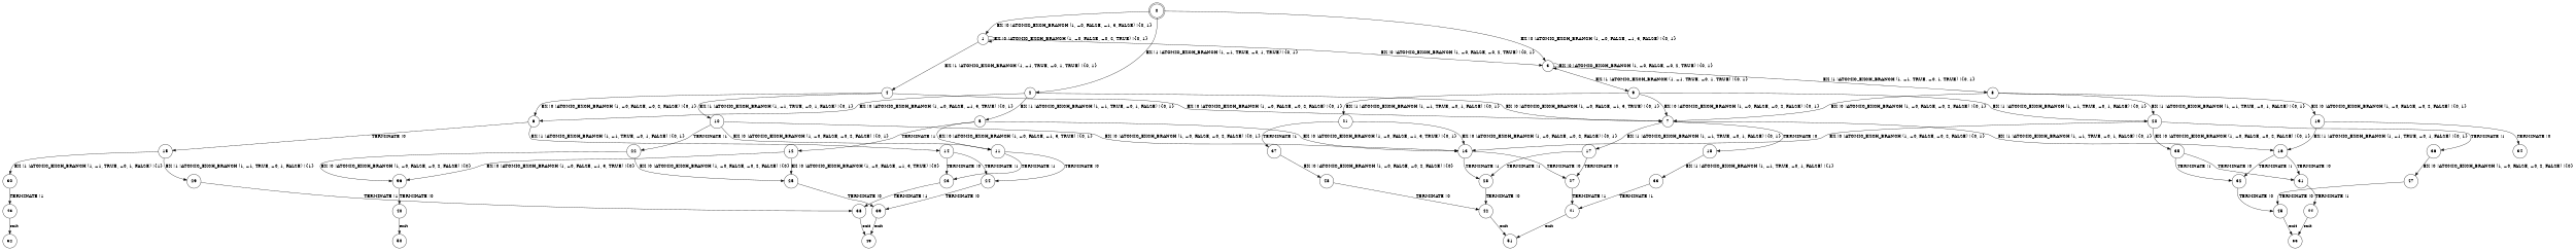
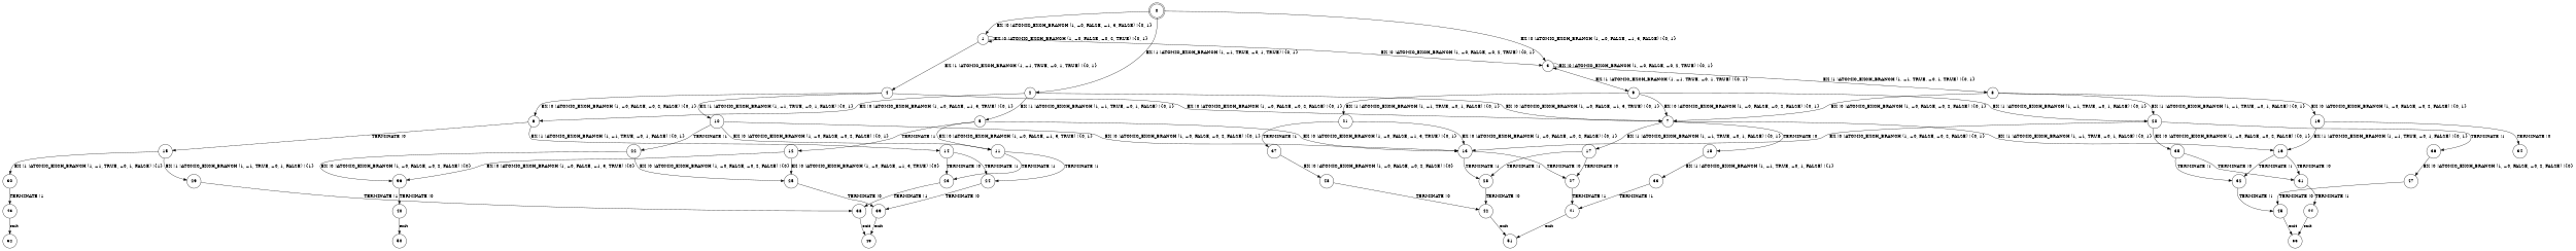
  digraph {
    node [shape=circle]
    0 [peripheries=2]
    1
    2
    3
    4
    5
    6
    7
    8
    9
    10
    11
    12
    13
    14
    15
    16
    17
    18
    19
    20
    21
    22
    23
    24
    25
    n27 [label=96]
    27
    28
    29
    30
    31
    32
    33
    34
    35
    36
    37
    38
    39
    40
    41
    42
    43
    44
    45
    47
    48
    49
    50
    51
    52
    53
    0 -> 1 [label="EX !0 !ATOMIC_EXCH_BRANCH (1, +0, FALSE, +1, 3, FALSE) !{0, 1}"]
    0 -> 2 [label="EX !1 !ATOMIC_EXCH_BRANCH (1, +1, TRUE, +0, 1, TRUE) !{0, 1}"]
    0 -> 3 [label="EX !0 !ATOMIC_EXCH_BRANCH (1, +0, FALSE, +1, 3, FALSE) !{0, 1}"]
    1 -> 1 [label="EX !0 !ATOMIC_EXCH_BRANCH (1, +0, FALSE, +0, 2, TRUE) !{0, 1}"]
    1 -> 3 [label="EX !0 !ATOMIC_EXCH_BRANCH (1, +0, FALSE, +0, 2, TRUE) !{0, 1}"]
    1 -> 4 [label="EX !1 !ATOMIC_EXCH_BRANCH (1, +1, TRUE, +0, 1, TRUE) !{0, 1}"]
    2 -> 5 [label="EX !1 !ATOMIC_EXCH_BRANCH (1, +1, TRUE, +0, 1, FALSE) !{0, 1}"]
    2 -> 6 [label="EX !0 !ATOMIC_EXCH_BRANCH (1, +0, FALSE, +1, 3, TRUE) !{0, 1}"]
    2 -> 7 [label="EX !0 !ATOMIC_EXCH_BRANCH (1, +0, FALSE, +1, 3, TRUE) !{0, 1}"]
    3 -> 3 [label="EX !0 !ATOMIC_EXCH_BRANCH (1, +0, FALSE, +0, 2, TRUE) !{0, 1}"]
    3 -> 8 [label="EX !1 !ATOMIC_EXCH_BRANCH (1, +1, TRUE, +0, 1, TRUE) !{0, 1}"]
    3 -> 9 [label="EX !1 !ATOMIC_EXCH_BRANCH (1, +1, TRUE, +0, 1, TRUE) !{0, 1}"]
    4 -> 6 [label="EX !0 !ATOMIC_EXCH_BRANCH (1, +0, FALSE, +0, 2, FALSE) !{0, 1}"]
    4 -> 7 [label="EX !0 !ATOMIC_EXCH_BRANCH (1, +0, FALSE, +0, 2, FALSE) !{0, 1}"]
    4 -> 10 [label="EX !1 !ATOMIC_EXCH_BRANCH (1, +1, TRUE, +0, 1, FALSE) !{0, 1}"]
    5 -> 11 [label="EX !0 !ATOMIC_EXCH_BRANCH (1, +0, FALSE, +1, 3, TRUE) !{0, 1}"]
    5 -> 12 [label="TERMINATE !1"]
    5 -> 13 [label="EX !0 !ATOMIC_EXCH_BRANCH (1, +0, FALSE, +1, 3, TRUE) !{0, 1}"]
    6 -> 14 [label="EX !1 !ATOMIC_EXCH_BRANCH (1, +1, TRUE, +0, 1, FALSE) !{0, 1}"]
    6 -> 15 [label="TERMINATE !0"]
    7 -> 16 [label="EX !1 !ATOMIC_EXCH_BRANCH (1, +1, TRUE, +0, 1, FALSE) !{0, 1}"]
    7 -> 17 [label="EX !1 !ATOMIC_EXCH_BRANCH (1, +1, TRUE, +0, 1, FALSE) !{0, 1}"]
    7 -> 18 [label="TERMINATE !0"]
    8 -> 7 [label="EX !0 !ATOMIC_EXCH_BRANCH (1, +0, FALSE, +0, 2, FALSE) !{0, 1}"]
    8 -> 19 [label="EX !0 !ATOMIC_EXCH_BRANCH (1, +0, FALSE, +0, 2, FALSE) !{0, 1}"]
    8 -> 20 [label="EX !1 !ATOMIC_EXCH_BRANCH (1, +1, TRUE, +0, 1, FALSE) !{0, 1}"]
    9 -> 7 [label="EX !0 !ATOMIC_EXCH_BRANCH (1, +0, FALSE, +0, 2, FALSE) !{0, 1}"]
    9 -> 20 [label="EX !1 !ATOMIC_EXCH_BRANCH (1, +1, TRUE, +0, 1, FALSE) !{0, 1}"]
    9 -> 21 [label="EX !1 !ATOMIC_EXCH_BRANCH (1, +1, TRUE, +0, 1, FALSE) !{0, 1}"]
    10 -> 11 [label="EX !0 !ATOMIC_EXCH_BRANCH (1, +0, FALSE, +0, 2, FALSE) !{0, 1}"]
    10 -> 13 [label="EX !0 !ATOMIC_EXCH_BRANCH (1, +0, FALSE, +0, 2, FALSE) !{0, 1}"]
    10 -> 22 [label="TERMINATE !1"]
    11 -> 23 [label="TERMINATE !1"]
-   11 -> 24 [label="TERMINATE !0"]
+   11 -> 24 [label="TERMINATE !1"]
    12 -> 25 [label="EX !0 !ATOMIC_EXCH_BRANCH (1, +0, FALSE, +1, 3, TRUE) !{0}"]
    12 -> n27 [label="EX !0 !ATOMIC_EXCH_BRANCH (1, +0, FALSE, +1, 3, TRUE) !{0}"]
    13 -> 27 [label="TERMINATE !0"]
    13 -> 28 [label="TERMINATE !1"]
    14 -> 23 [label="TERMINATE !0"]
    14 -> 24 [label="TERMINATE !1"]
    15 -> 29 [label="EX !1 !ATOMIC_EXCH_BRANCH (1, +1, TRUE, +0, 1, FALSE) !{1}"]
    15 -> 30 [label="EX !1 !ATOMIC_EXCH_BRANCH (1, +1, TRUE, +0, 1, FALSE) !{1}"]
    16 -> 31 [label="TERMINATE !0"]
    16 -> 32 [label="TERMINATE !1"]
    17 -> 27 [label="TERMINATE !0"]
    17 -> 28 [label="TERMINATE !1"]
    18 -> 33 [label="EX !1 !ATOMIC_EXCH_BRANCH (1, +1, TRUE, +0, 1, FALSE) !{1}"]
    19 -> 16 [label="EX !1 !ATOMIC_EXCH_BRANCH (1, +1, TRUE, +0, 1, FALSE) !{0, 1}"]
    19 -> 34 [label="TERMINATE !0"]
    20 -> 13 [label="EX !0 !ATOMIC_EXCH_BRANCH (1, +0, FALSE, +0, 2, FALSE) !{0, 1}"]
    20 -> 35 [label="EX !0 !ATOMIC_EXCH_BRANCH (1, +0, FALSE, +0, 2, FALSE) !{0, 1}"]
    20 -> 36 [label="TERMINATE !1"]
    21 -> 13 [label="EX !0 !ATOMIC_EXCH_BRANCH (1, +0, FALSE, +0, 2, FALSE) !{0, 1}"]
    21 -> 37 [label="TERMINATE !1"]
    22 -> 25 [label="EX !0 !ATOMIC_EXCH_BRANCH (1, +0, FALSE, +0, 2, FALSE) !{0}"]
    22 -> n27 [label="EX !0 !ATOMIC_EXCH_BRANCH (1, +0, FALSE, +0, 2, FALSE) !{0}"]
    23 -> 38 [label="TERMINATE !1"]
    24 -> 39 [label="TERMINATE !0"]
    25 -> 39 [label="TERMINATE !0"]
    n27 -> 40 [label="TERMINATE !0"]
    27 -> 41 [label="TERMINATE !1"]
    28 -> 42 [label="TERMINATE !0"]
    29 -> 38 [label="TERMINATE !1"]
    30 -> 43 [label="TERMINATE !1"]
    31 -> 44 [label="TERMINATE !1"]
-   32 -> 45 [label="TERMINATE !0"]
+   32 -> 45 [label="TERMINATE !1"]
    33 -> 41 [label="TERMINATE !1"]
    35 -> 31 [label="TERMINATE !0"]
    35 -> 32 [label="TERMINATE !1"]
    36 -> 47 [label="EX !0 !ATOMIC_EXCH_BRANCH (1, +0, FALSE, +0, 2, FALSE) !{0}"]
    37 -> 48 [label="EX !0 !ATOMIC_EXCH_BRANCH (1, +0, FALSE, +0, 2, FALSE) !{0}"]
    38 -> 49 [label=exit]
    39 -> 49 [label=exit]
    40 -> 50 [label=exit]
    41 -> 51 [label=exit]
    42 -> 51 [label=exit]
    43 -> 52 [label=exit]
    44 -> 53 [label=exit]
    45 -> 53 [label=exit]
    47 -> 45 [label="TERMINATE !0"]
    48 -> 42 [label="TERMINATE !0"]
  }
